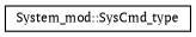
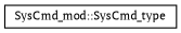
  digraph {
    rankdir=LR
    fontname="PT Serif"
-   n1 [color=black fillcolor=white fontname="PT Serif" fontsize=10 height=0.2 label="System_mod::SysCmd_type" shape=record style=filled width=0.4]
+   n1 [color=black fillcolor=white fontname="PT Serif" fontsize=10 height=0.2 label="SysCmd_mod::SysCmd_type" shape=record style=filled width=0.4]
  }
